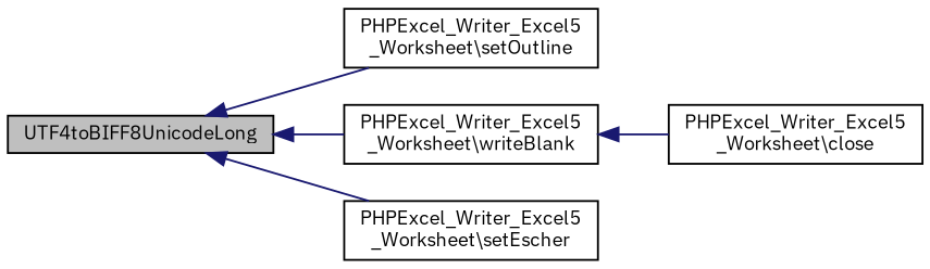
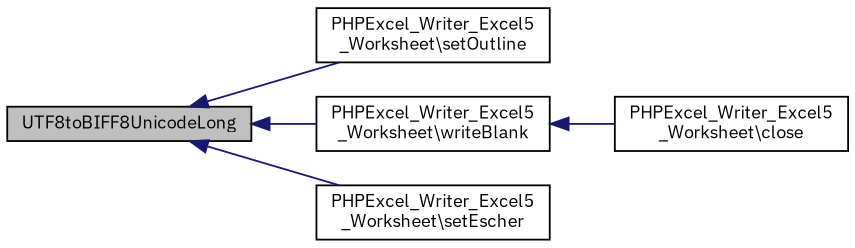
  digraph {
    rankdir=LR
    fontname="IBM Plex Sans"
    node [color=black fillcolor=white fontname="IBM Plex Sans" fontsize=10 shape=record style=filled]
    edge [color=midnightblue dir=back fontname="IBM Plex Sans" fontsize=10 labelfontname=Helvetica labelfontsize=10 style=solid]
-   n1 [fillcolor=grey75 fontcolor=black height=0.2 label=UTF4toBIFF8UnicodeLong width=0.4]
+   n1 [fillcolor=grey75 fontcolor=black height=0.2 label=UTF8toBIFF8UnicodeLong width=0.4]
    n2 [height=0.2 label="PHPExcel_Writer_Excel5\l_Worksheet\\setOutline" width=0.4]
    n3 [height=0.2 label="PHPExcel_Writer_Excel5\l_Worksheet\\writeBlank" width=0.4]
    n4 [height=0.2 label="PHPExcel_Writer_Excel5\l_Worksheet\\setEscher" width=0.4]
    n5 [height=0.2 label="PHPExcel_Writer_Excel5\l_Worksheet\\close" width=0.4]
    n1 -> n2
    n1 -> n3
    n1 -> n4
    n3 -> n5
  }
